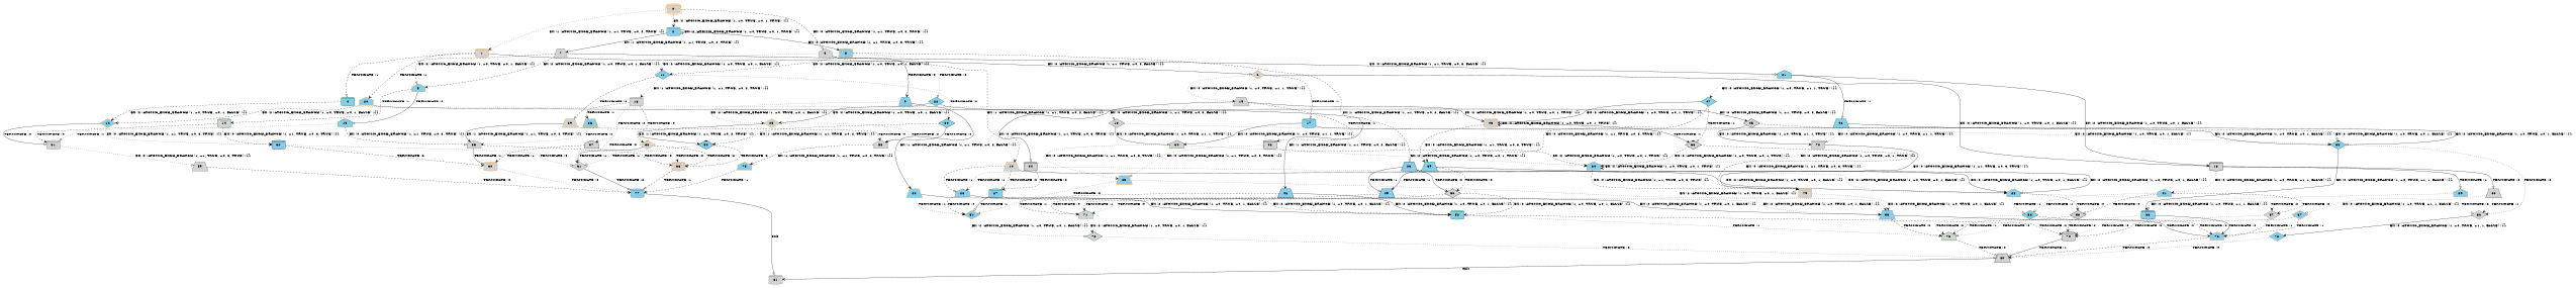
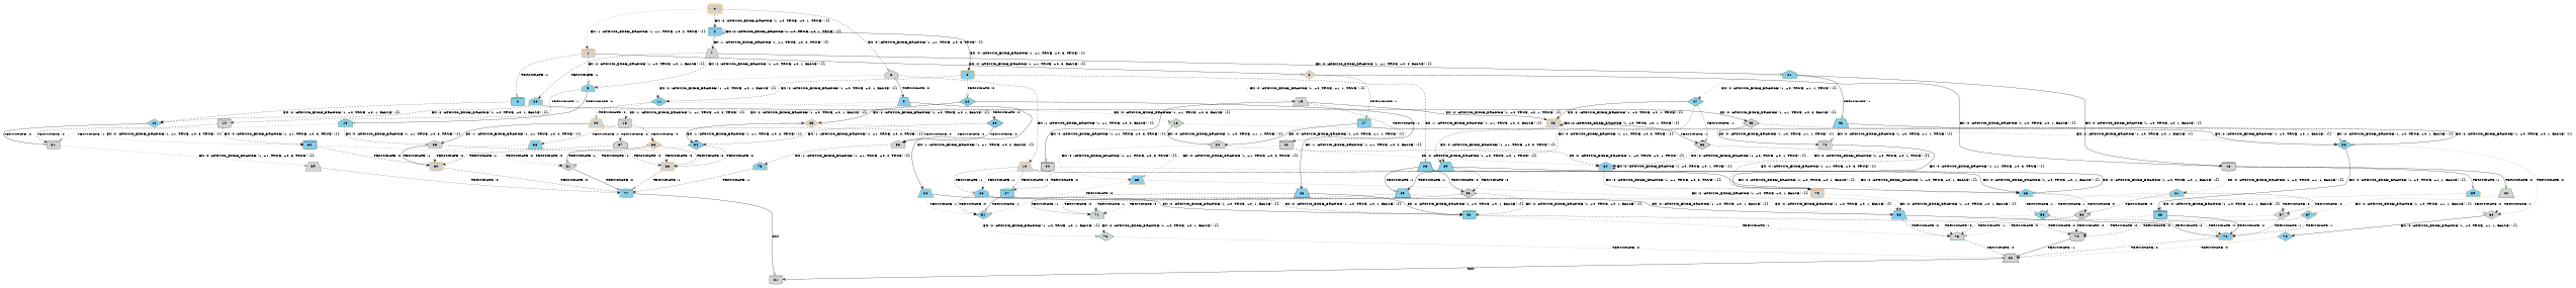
  digraph {
    node [color=darkorange fillcolor=lightgrey shape=cylinder style=filled]
    edge [arrowhead=vee style=dashed]
    0 [peripheries=2]
    1
    2 [color=gray40 fillcolor=skyblue]
    3 [color=gray40 shape=house]
    4 [color=darkgreen fillcolor=skyblue]
    5 [fillcolor=skyblue shape=house]
    6 [shape=diamond]
    7 [color=gray40 shape=trapezium]
    8 [fillcolor=skyblue]
    9 [color=gray40 fillcolor=skyblue shape=trapezium]
    10 [shape=trapezium]
    11 [color=darkgreen fillcolor=skyblue shape=diamond]
    12 [fillcolor=skyblue shape=diamond]
    13 [color=darkgreen shape=diamond]
    14 [color=darkgreen]
    15 [color=darkgreen fillcolor=skyblue shape=house]
    17 [color=darkgreen fillcolor=skyblue]
    18 [color=black]
    19 [color=gray40 shape=trapezium]
    20 [fillcolor=skyblue shape=house]
    21 [color=darkgreen fillcolor=skyblue shape=house]
    22 [color=darkgreen fillcolor=skyblue shape=diamond]
    23 [color=black fillcolor=skyblue shape=trapezium]
    24 [fillcolor=skyblue shape=trapezium]
    25 [shape=diamond]
    26 [color=gray40 fillcolor=skyblue shape=house]
    27 [color=darkgreen fillcolor=skyblue]
    28 [fillcolor=skyblue shape=house]
    16 [color=gray40]
    29 [shape=trapezium]
    30 [color=black fillcolor=skyblue shape=diamond]
    31 [color=gray40]
    32 [color=black fillcolor=skyblue]
    33 [color=darkgreen fillcolor=skyblue shape=diamond]
    34 [color=darkgreen shape=house]
    35 [color=gray40 shape=house]
    36 [fillcolor=skyblue shape=trapezium]
    37 [color=black shape=house]
    38 [shape=diamond]
    39 [fillcolor=skyblue shape=house]
    40 [color=darkgreen shape=trapezium]
    41 [fillcolor=skyblue shape=house]
    42 [color=black]
    43
    44 [color=black]
    45 [color=black shape=diamond]
    46 [color=darkgreen fillcolor=skyblue shape=trapezium]
    47 [color=darkgreen fillcolor=skyblue shape=diamond]
    48 [color=black fillcolor=skyblue shape=trapezium]
    49 [color=black fillcolor=skyblue shape=trapezium]
    50 [color=black shape=diamond]
    51 [fillcolor=skyblue shape=diamond]
    52 [color=darkgreen fillcolor=skyblue]
    53 [color=gray40 shape=house]
    54 [color=black fillcolor=skyblue shape=diamond]
    55 [color=gray40 fillcolor=skyblue shape=trapezium]
    56 [color=darkgreen fillcolor=skyblue shape=diamond]
    57 [color=gray40 shape=diamond]
    58 [color=black shape=diamond]
    59 [color=gray40 shape=trapezium]
    60
    61 [color=gray40 shape=diamond]
    62 [color=gray40 shape=diamond]
    63 [color=black fillcolor=skyblue]
    64 [color=gray40 fillcolor=skyblue shape=house]
    65 [fillcolor=skyblue shape=trapezium]
    66
    67 [fillcolor=skyblue shape=diamond]
    68 [color=black shape=diamond]
    69 [color=darkgreen fillcolor=skyblue shape=trapezium]
    70 [color=gray40]
    71 [color=darkgreen shape=house]
    72 [color=darkgreen shape=diamond]
    73 [color=darkgreen shape=house]
    74 [color=black]
    75 [fillcolor=skyblue shape=house]
    76 [fillcolor=skyblue shape=house]
    77 [color=gray40 fillcolor=skyblue]
    78 [color=gray40 fillcolor=skyblue shape=diamond]
    79
    80 [color=black shape=trapezium]
    81 [color=gray40]
    0 -> 1 [label="EX !1 !ATOMIC_EXCH_BRANCH (1, +1, TRUE, +0, 2, TRUE) !{}" style=dotted]
    0 -> 2 [label="EX !2 !ATOMIC_EXCH_BRANCH (1, +0, TRUE, +0, 1, TRUE) !{}"]
    0 -> 3 [arrowhead=onormal label="EX !0 !ATOMIC_EXCH_BRANCH (1, +1, TRUE, +0, 3, TRUE) !{}"]
    1 -> 4 [arrowhead=onormal label="TERMINATE !1"]
    1 -> 5 [arrowhead=onormal label="EX !2 !ATOMIC_EXCH_BRANCH (1, +0, TRUE, +0, 1, FALSE) !{}"]
    1 -> 6 [arrowhead=onormal label="EX !0 !ATOMIC_EXCH_BRANCH (1, +1, TRUE, +0, 3, FALSE) !{}" style=solid]
    2 -> 2 [arrowhead=onormal label="EX !2 !ATOMIC_EXCH_BRANCH (1, +0, TRUE, +0, 1, TRUE) !{}" style=solid]
    2 -> 7 [label="EX !1 !ATOMIC_EXCH_BRANCH (1, +1, TRUE, +0, 2, TRUE) !{}" style=solid]
    2 -> 8 [label="EX !0 !ATOMIC_EXCH_BRANCH (1, +1, TRUE, +0, 3, TRUE) !{}" style=solid]
    3 -> 9 [label="TERMINATE !0" style=solid]
    3 -> 10 [label="EX !1 !ATOMIC_EXCH_BRANCH (1, +1, TRUE, +0, 2, FALSE) !{}"]
    3 -> 11 [label="EX !2 !ATOMIC_EXCH_BRANCH (1, +0, TRUE, +0, 1, FALSE) !{}" style=dotted]
    4 -> 12 [label="EX !2 !ATOMIC_EXCH_BRANCH (1, +0, TRUE, +0, 1, FALSE) !{}"]
    4 -> 13 [arrowhead=onormal label="EX !0 !ATOMIC_EXCH_BRANCH (1, +1, TRUE, +0, 3, FALSE) !{}" style=dotted]
    5 -> 14 [label="TERMINATE !1"]
    5 -> 15 [arrowhead=onormal label="TERMINATE !2" style=solid]
    6 -> 17 [arrowhead=onormal label="TERMINATE !1"]
    6 -> 18 [arrowhead=onormal label="EX !2 !ATOMIC_EXCH_BRANCH (1, +0, TRUE, +0, 1, FALSE) !{}" style=solid]
    6 -> 19 [label="EX !0 !ATOMIC_EXCH_BRANCH (1, +0, TRUE, +1, 1, TRUE) !{}" style=dotted]
    7 -> 5 [label="EX !2 !ATOMIC_EXCH_BRANCH (1, +0, TRUE, +0, 1, FALSE) !{}"]
    7 -> 20 [label="TERMINATE !1"]
    7 -> 21 [arrowhead=onormal label="EX !0 !ATOMIC_EXCH_BRANCH (1, +1, TRUE, +0, 3, FALSE) !{}" style=solid]
    8 -> 11 [label="EX !2 !ATOMIC_EXCH_BRANCH (1, +0, TRUE, +0, 1, FALSE) !{}"]
    8 -> 22 [arrowhead=onormal label="TERMINATE !0" style=dotted]
    8 -> 23 [arrowhead=onormal label="EX !1 !ATOMIC_EXCH_BRANCH (1, +1, TRUE, +0, 2, FALSE) !{}"]
    9 -> 24 [label="EX !1 !ATOMIC_EXCH_BRANCH (1, +1, TRUE, +0, 2, FALSE) !{}" style=solid]
    9 -> 25 [label="EX !2 !ATOMIC_EXCH_BRANCH (1, +0, TRUE, +0, 1, FALSE) !{}" style=dotted]
    10 -> 26 [arrowhead=onormal label="TERMINATE !1"]
    10 -> 27 [arrowhead=onormal label="TERMINATE !0"]
    10 -> 28 [label="EX !2 !ATOMIC_EXCH_BRANCH (1, +0, TRUE, +0, 1, FALSE) !{}" style=solid]
    11 -> 16 [label="EX !1 !ATOMIC_EXCH_BRANCH (1, +1, TRUE, +0, 2, TRUE) !{}" style=dotted]
    11 -> 29 [arrowhead=onormal label="TERMINATE !2"]
    11 -> 30 [label="TERMINATE !0" style=dotted]
    12 -> 31 [arrowhead=onormal label="TERMINATE !2" style=solid]
    12 -> 32 [label="EX !0 !ATOMIC_EXCH_BRANCH (1, +1, TRUE, +0, 3, TRUE) !{}" style=dotted]
    13 -> 33 [label="EX !2 !ATOMIC_EXCH_BRANCH (1, +0, TRUE, +0, 1, FALSE) !{}" style=dotted]
    13 -> 34 [arrowhead=onormal label="EX !0 !ATOMIC_EXCH_BRANCH (1, +0, TRUE, +1, 1, TRUE) !{}" style=solid]
    14 -> 31 [label="TERMINATE !2"]
    14 -> 32 [label="EX !0 !ATOMIC_EXCH_BRANCH (1, +1, TRUE, +0, 3, TRUE) !{}"]
    15 -> 31 [arrowhead=onormal label="TERMINATE !1" style=dotted]
    15 -> 35 [arrowhead=onormal label="EX !0 !ATOMIC_EXCH_BRANCH (1, +1, TRUE, +0, 3, TRUE) !{}"]
    17 -> 33 [arrowhead=onormal label="EX !2 !ATOMIC_EXCH_BRANCH (1, +0, TRUE, +0, 1, FALSE) !{}" style=solid]
    17 -> 34 [label="EX !0 !ATOMIC_EXCH_BRANCH (1, +0, TRUE, +1, 1, TRUE) !{}" style=solid]
    18 -> 39 [arrowhead=onormal label="TERMINATE !1" style=solid]
    18 -> 40 [arrowhead=onormal label="TERMINATE !2" style=solid]
    18 -> 41 [label="EX !0 !ATOMIC_EXCH_BRANCH (1, +0, TRUE, +1, 1, FALSE) !{}" style=dotted]
    19 -> 42 [label="TERMINATE !1"]
    19 -> 43 [label="EX !2 !ATOMIC_EXCH_BRANCH (1, +0, TRUE, +0, 1, TRUE) !{}" style=solid]
    19 -> 44 [arrowhead=onormal label="EX !0 !ATOMIC_EXCH_BRANCH (1, +1, TRUE, +0, 3, TRUE) !{}" style=solid]
    20 -> 12 [label="EX !2 !ATOMIC_EXCH_BRANCH (1, +0, TRUE, +0, 1, FALSE) !{}"]
    20 -> 45 [label="EX !0 !ATOMIC_EXCH_BRANCH (1, +1, TRUE, +0, 3, FALSE) !{}" style=solid]
    21 -> 18 [label="EX !2 !ATOMIC_EXCH_BRANCH (1, +0, TRUE, +0, 1, FALSE) !{}" style=solid]
    21 -> 46 [arrowhead=onormal label="TERMINATE !1" style=solid]
    21 -> 47 [label="EX !0 !ATOMIC_EXCH_BRANCH (1, +0, TRUE, +1, 1, TRUE) !{}" style=dotted]
    22 -> 25 [label="EX !2 !ATOMIC_EXCH_BRANCH (1, +0, TRUE, +0, 1, FALSE) !{}" style=solid]
    22 -> 48 [label="EX !1 !ATOMIC_EXCH_BRANCH (1, +1, TRUE, +0, 2, FALSE) !{}" style=solid]
    23 -> 28 [label="EX !2 !ATOMIC_EXCH_BRANCH (1, +0, TRUE, +0, 1, FALSE) !{}" style=solid]
    23 -> 49 [arrowhead=onormal label="TERMINATE !1" style=solid]
    23 -> 50 [label="TERMINATE !0" style=solid]
    24 -> 51 [label="TERMINATE !1" style=dotted]
    24 -> 52 [label="EX !2 !ATOMIC_EXCH_BRANCH (1, +0, TRUE, +0, 1, FALSE) !{}" style=solid]
    25 -> 53 [arrowhead=onormal label="TERMINATE !2" style=dotted]
    25 -> 54 [label="EX !1 !ATOMIC_EXCH_BRANCH (1, +1, TRUE, +0, 2, TRUE) !{}" style=solid]
    26 -> 51 [label="TERMINATE !0"]
    26 -> 55 [arrowhead=onormal label="EX !2 !ATOMIC_EXCH_BRANCH (1, +0, TRUE, +0, 1, FALSE) !{}" style=solid]
    27 -> 51 [arrowhead=onormal label="TERMINATE !1" style=solid]
    27 -> 52 [label="EX !2 !ATOMIC_EXCH_BRANCH (1, +0, TRUE, +0, 1, FALSE) !{}"]
    28 -> 56 [arrowhead=onormal label="TERMINATE !1" style=dotted]
    28 -> 57 [label="TERMINATE !2" style=dotted]
    28 -> 58 [label="TERMINATE !0"]
    16 -> 36 [label="TERMINATE !1"]
    16 -> 37 [label="TERMINATE !2" style=dotted]
    16 -> 38 [label="TERMINATE !0"]
    29 -> 35 [label="EX !1 !ATOMIC_EXCH_BRANCH (1, +1, TRUE, +0, 2, TRUE) !{}" style=solid]
    29 -> 53 [label="TERMINATE !0"]
    30 -> 53 [label="TERMINATE !2" style=solid]
    30 -> 54 [label="EX !1 !ATOMIC_EXCH_BRANCH (1, +1, TRUE, +0, 2, TRUE) !{}"]
    31 -> 59 [arrowhead=onormal label="EX !0 !ATOMIC_EXCH_BRANCH (1, +1, TRUE, +0, 3, TRUE) !{}" style=dotted]
    32 -> 60 [label="TERMINATE !2"]
    32 -> 61 [arrowhead=onormal label="TERMINATE !0" style=dotted]
    33 -> 62 [label="TERMINATE !2" style=dotted]
    33 -> 63 [label="EX !0 !ATOMIC_EXCH_BRANCH (1, +0, TRUE, +1, 1, FALSE) !{}" style=solid]
    34 -> 64 [label="EX !2 !ATOMIC_EXCH_BRANCH (1, +0, TRUE, +0, 1, TRUE) !{}" style=dotted]
    34 -> 65 [label="EX !0 !ATOMIC_EXCH_BRANCH (1, +1, TRUE, +0, 3, TRUE) !{}" style=dotted]
    35 -> 60 [arrowhead=onormal label="TERMINATE !1" style=solid]
    35 -> 66 [label="TERMINATE !0"]
-   36 -> 35 [label="TERMINATE !2" style=dotted]
+   36 -> 60 [label="TERMINATE !2" style=dotted]
    36 -> 61 [label="TERMINATE !0" style=dotted]
    37 -> 60 [label="TERMINATE !1"]
    37 -> 66 [label="TERMINATE !0" style=dotted]
    38 -> 61 [arrowhead=onormal label="TERMINATE !1" style=solid]
    38 -> 66 [arrowhead=onormal label="TERMINATE !2"]
    39 -> 62 [arrowhead=onormal label="TERMINATE !2" style=dotted]
    39 -> 63 [arrowhead=onormal label="EX !0 !ATOMIC_EXCH_BRANCH (1, +0, TRUE, +1, 1, FALSE) !{}" style=dotted]
    40 -> 62 [label="TERMINATE !1" style=dotted]
    40 -> 67 [arrowhead=onormal label="EX !0 !ATOMIC_EXCH_BRANCH (1, +0, TRUE, +1, 1, FALSE) !{}" style=dotted]
    41 -> 56 [arrowhead=onormal label="TERMINATE !1" style=dotted]
    41 -> 57 [label="TERMINATE !2"]
    41 -> 58 [arrowhead=onormal label="TERMINATE !0"]
    42 -> 64 [label="EX !2 !ATOMIC_EXCH_BRANCH (1, +0, TRUE, +0, 1, TRUE) !{}"]
    42 -> 65 [arrowhead=onormal label="EX !0 !ATOMIC_EXCH_BRANCH (1, +1, TRUE, +0, 3, TRUE) !{}" style=dotted]
    43 -> 43 [label="EX !2 !ATOMIC_EXCH_BRANCH (1, +0, TRUE, +0, 1, TRUE) !{}"]
    43 -> 68 [label="TERMINATE !1" style=solid]
    43 -> 69 [label="EX !0 !ATOMIC_EXCH_BRANCH (1, +1, TRUE, +0, 3, TRUE) !{}"]
    44 -> 26 [label="TERMINATE !1" style=dotted]
    44 -> 27 [label="TERMINATE !0"]
    44 -> 28 [arrowhead=onormal label="EX !2 !ATOMIC_EXCH_BRANCH (1, +0, TRUE, +0, 1, FALSE) !{}" style=dotted]
    45 -> 33 [arrowhead=onormal label="EX !2 !ATOMIC_EXCH_BRANCH (1, +0, TRUE, +0, 1, FALSE) !{}"]
    45 -> 70 [label="EX !0 !ATOMIC_EXCH_BRANCH (1, +0, TRUE, +1, 1, TRUE) !{}" style=solid]
    46 -> 33 [arrowhead=onormal label="EX !2 !ATOMIC_EXCH_BRANCH (1, +0, TRUE, +0, 1, FALSE) !{}" style=solid]
    46 -> 70 [arrowhead=onormal label="EX !0 !ATOMIC_EXCH_BRANCH (1, +0, TRUE, +1, 1, TRUE) !{}" style=dotted]
    47 -> 43 [label="EX !2 !ATOMIC_EXCH_BRANCH (1, +0, TRUE, +0, 1, TRUE) !{}" style=solid]
    47 -> 68 [arrowhead=onormal label="TERMINATE !1"]
    47 -> 69 [label="EX !0 !ATOMIC_EXCH_BRANCH (1, +1, TRUE, +0, 3, TRUE) !{}"]
    48 -> 52 [label="EX !2 !ATOMIC_EXCH_BRANCH (1, +0, TRUE, +0, 1, FALSE) !{}" style=solid]
    48 -> 71 [label="TERMINATE !1"]
    49 -> 55 [label="EX !2 !ATOMIC_EXCH_BRANCH (1, +0, TRUE, +0, 1, FALSE) !{}" style=dotted]
    49 -> 71 [arrowhead=onormal label="TERMINATE !0"]
    50 -> 52 [label="EX !2 !ATOMIC_EXCH_BRANCH (1, +0, TRUE, +0, 1, FALSE) !{}"]
    50 -> 71 [label="TERMINATE !1"]
    51 -> 72 [arrowhead=onormal label="EX !2 !ATOMIC_EXCH_BRANCH (1, +0, TRUE, +0, 1, FALSE) !{}" style=dotted]
    52 -> 73 [arrowhead=onormal label="TERMINATE !1" style=dotted]
    52 -> 74 [label="TERMINATE !2"]
    53 -> 75 [label="EX !1 !ATOMIC_EXCH_BRANCH (1, +1, TRUE, +0, 2, TRUE) !{}"]
    54 -> 61 [arrowhead=onormal label="TERMINATE !1" style=dotted]
    54 -> 66 [label="TERMINATE !2"]
    55 -> 73 [label="TERMINATE !0"]
    55 -> 76 [label="TERMINATE !2" style=solid]
    56 -> 73 [label="TERMINATE !0" style=dotted]
    56 -> 76 [label="TERMINATE !2"]
    57 -> 74 [label="TERMINATE !0" style=dotted]
    57 -> 76 [label="TERMINATE !1"]
    58 -> 73 [label="TERMINATE !1"]
    58 -> 74 [label="TERMINATE !2"]
    59 -> 77 [label="TERMINATE !0"]
-   60 -> 77 [arrowhead=onormal label="TERMINATE !0" style=dotted]
+   60 -> 77 [arrowhead=onormal label="TERMINATE !0"]
    61 -> 77 [arrowhead=onormal label="TERMINATE !2" style=solid]
    62 -> 78 [label="EX !0 !ATOMIC_EXCH_BRANCH (1, +0, TRUE, +1, 1, FALSE) !{}" style=solid]
    63 -> 73 [arrowhead=onormal label="TERMINATE !0" style=dotted]
    63 -> 76 [label="TERMINATE !2" style=solid]
    64 -> 64 [label="EX !2 !ATOMIC_EXCH_BRANCH (1, +0, TRUE, +0, 1, TRUE) !{}" style=dotted]
    64 -> 79 [label="EX !0 !ATOMIC_EXCH_BRANCH (1, +1, TRUE, +0, 3, TRUE) !{}"]
    65 -> 51 [arrowhead=onormal label="TERMINATE !0" style=dotted]
    65 -> 55 [label="EX !2 !ATOMIC_EXCH_BRANCH (1, +0, TRUE, +0, 1, FALSE) !{}" style=dotted]
    66 -> 77 [arrowhead=onormal label="TERMINATE !1"]
    67 -> 74 [label="TERMINATE !0"]
    67 -> 76 [arrowhead=onormal label="TERMINATE !1"]
    68 -> 64 [arrowhead=onormal label="EX !2 !ATOMIC_EXCH_BRANCH (1, +0, TRUE, +0, 1, TRUE) !{}"]
    68 -> 79 [arrowhead=onormal label="EX !0 !ATOMIC_EXCH_BRANCH (1, +1, TRUE, +0, 3, TRUE) !{}"]
    69 -> 28 [arrowhead=onormal label="EX !2 !ATOMIC_EXCH_BRANCH (1, +0, TRUE, +0, 1, FALSE) !{}" style=solid]
    69 -> 49 [label="TERMINATE !1" style=solid]
    69 -> 50 [label="TERMINATE !0"]
    70 -> 64 [label="EX !2 !ATOMIC_EXCH_BRANCH (1, +0, TRUE, +0, 1, TRUE) !{}" style=dotted]
    70 -> 79 [label="EX !0 !ATOMIC_EXCH_BRANCH (1, +1, TRUE, +0, 3, TRUE) !{}" style=solid]
    71 -> 72 [label="EX !2 !ATOMIC_EXCH_BRANCH (1, +0, TRUE, +0, 1, FALSE) !{}" style=dotted]
    72 -> 80 [arrowhead=onormal label="TERMINATE !2" style=dotted]
    73 -> 80 [arrowhead=onormal label="TERMINATE !2"]
    74 -> 80 [arrowhead=onormal label="TERMINATE !1" style=solid]
    75 -> 77 [label="TERMINATE !1"]
    76 -> 80 [arrowhead=onormal label="TERMINATE !0"]
    77 -> 81 [arrowhead=onormal label=exit style=solid]
    78 -> 80 [label="TERMINATE !0" style=dotted]
    79 -> 55 [label="EX !2 !ATOMIC_EXCH_BRANCH (1, +0, TRUE, +0, 1, FALSE) !{}" style=dotted]
    79 -> 71 [label="TERMINATE !0" style=dotted]
    80 -> 81 [label=exit style=solid]
  }
